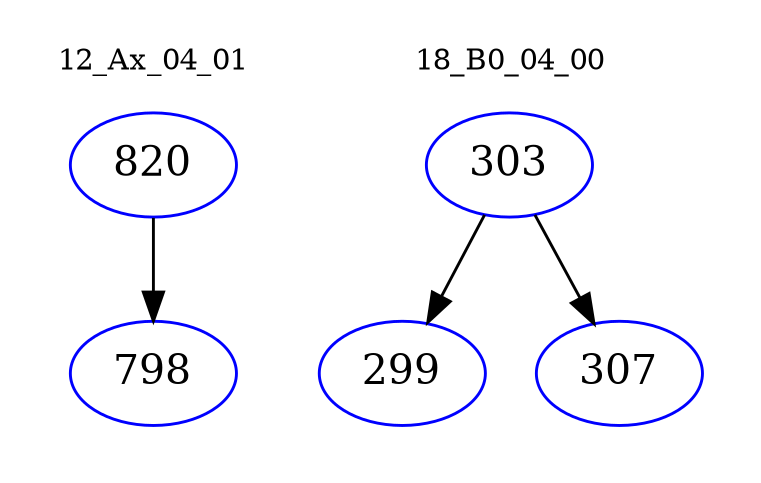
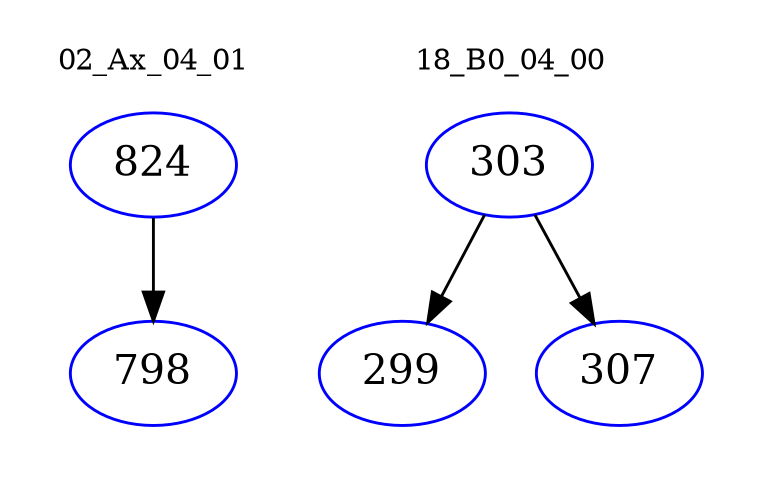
  digraph {
    node [color=blue]
    edge [color=black]
-   n1 [label=820]
+   n1 [label=824]
    n2 [label=798]
    n3 [label=303]
    n4 [label=299]
    n5 [label=307]
    subgraph cluster_1 {
      color=white
      fontsize=10
-     label="12_Ax_04_01"
+     label="02_Ax_04_01"
      n1
      n2
    }
    subgraph cluster_2 {
      color=white
      fontsize=10
      label="18_B0_04_00"
      n3
      n4
      n5
    }
    n1 -> n2
    n3 -> n4
    n3 -> n5
  }
